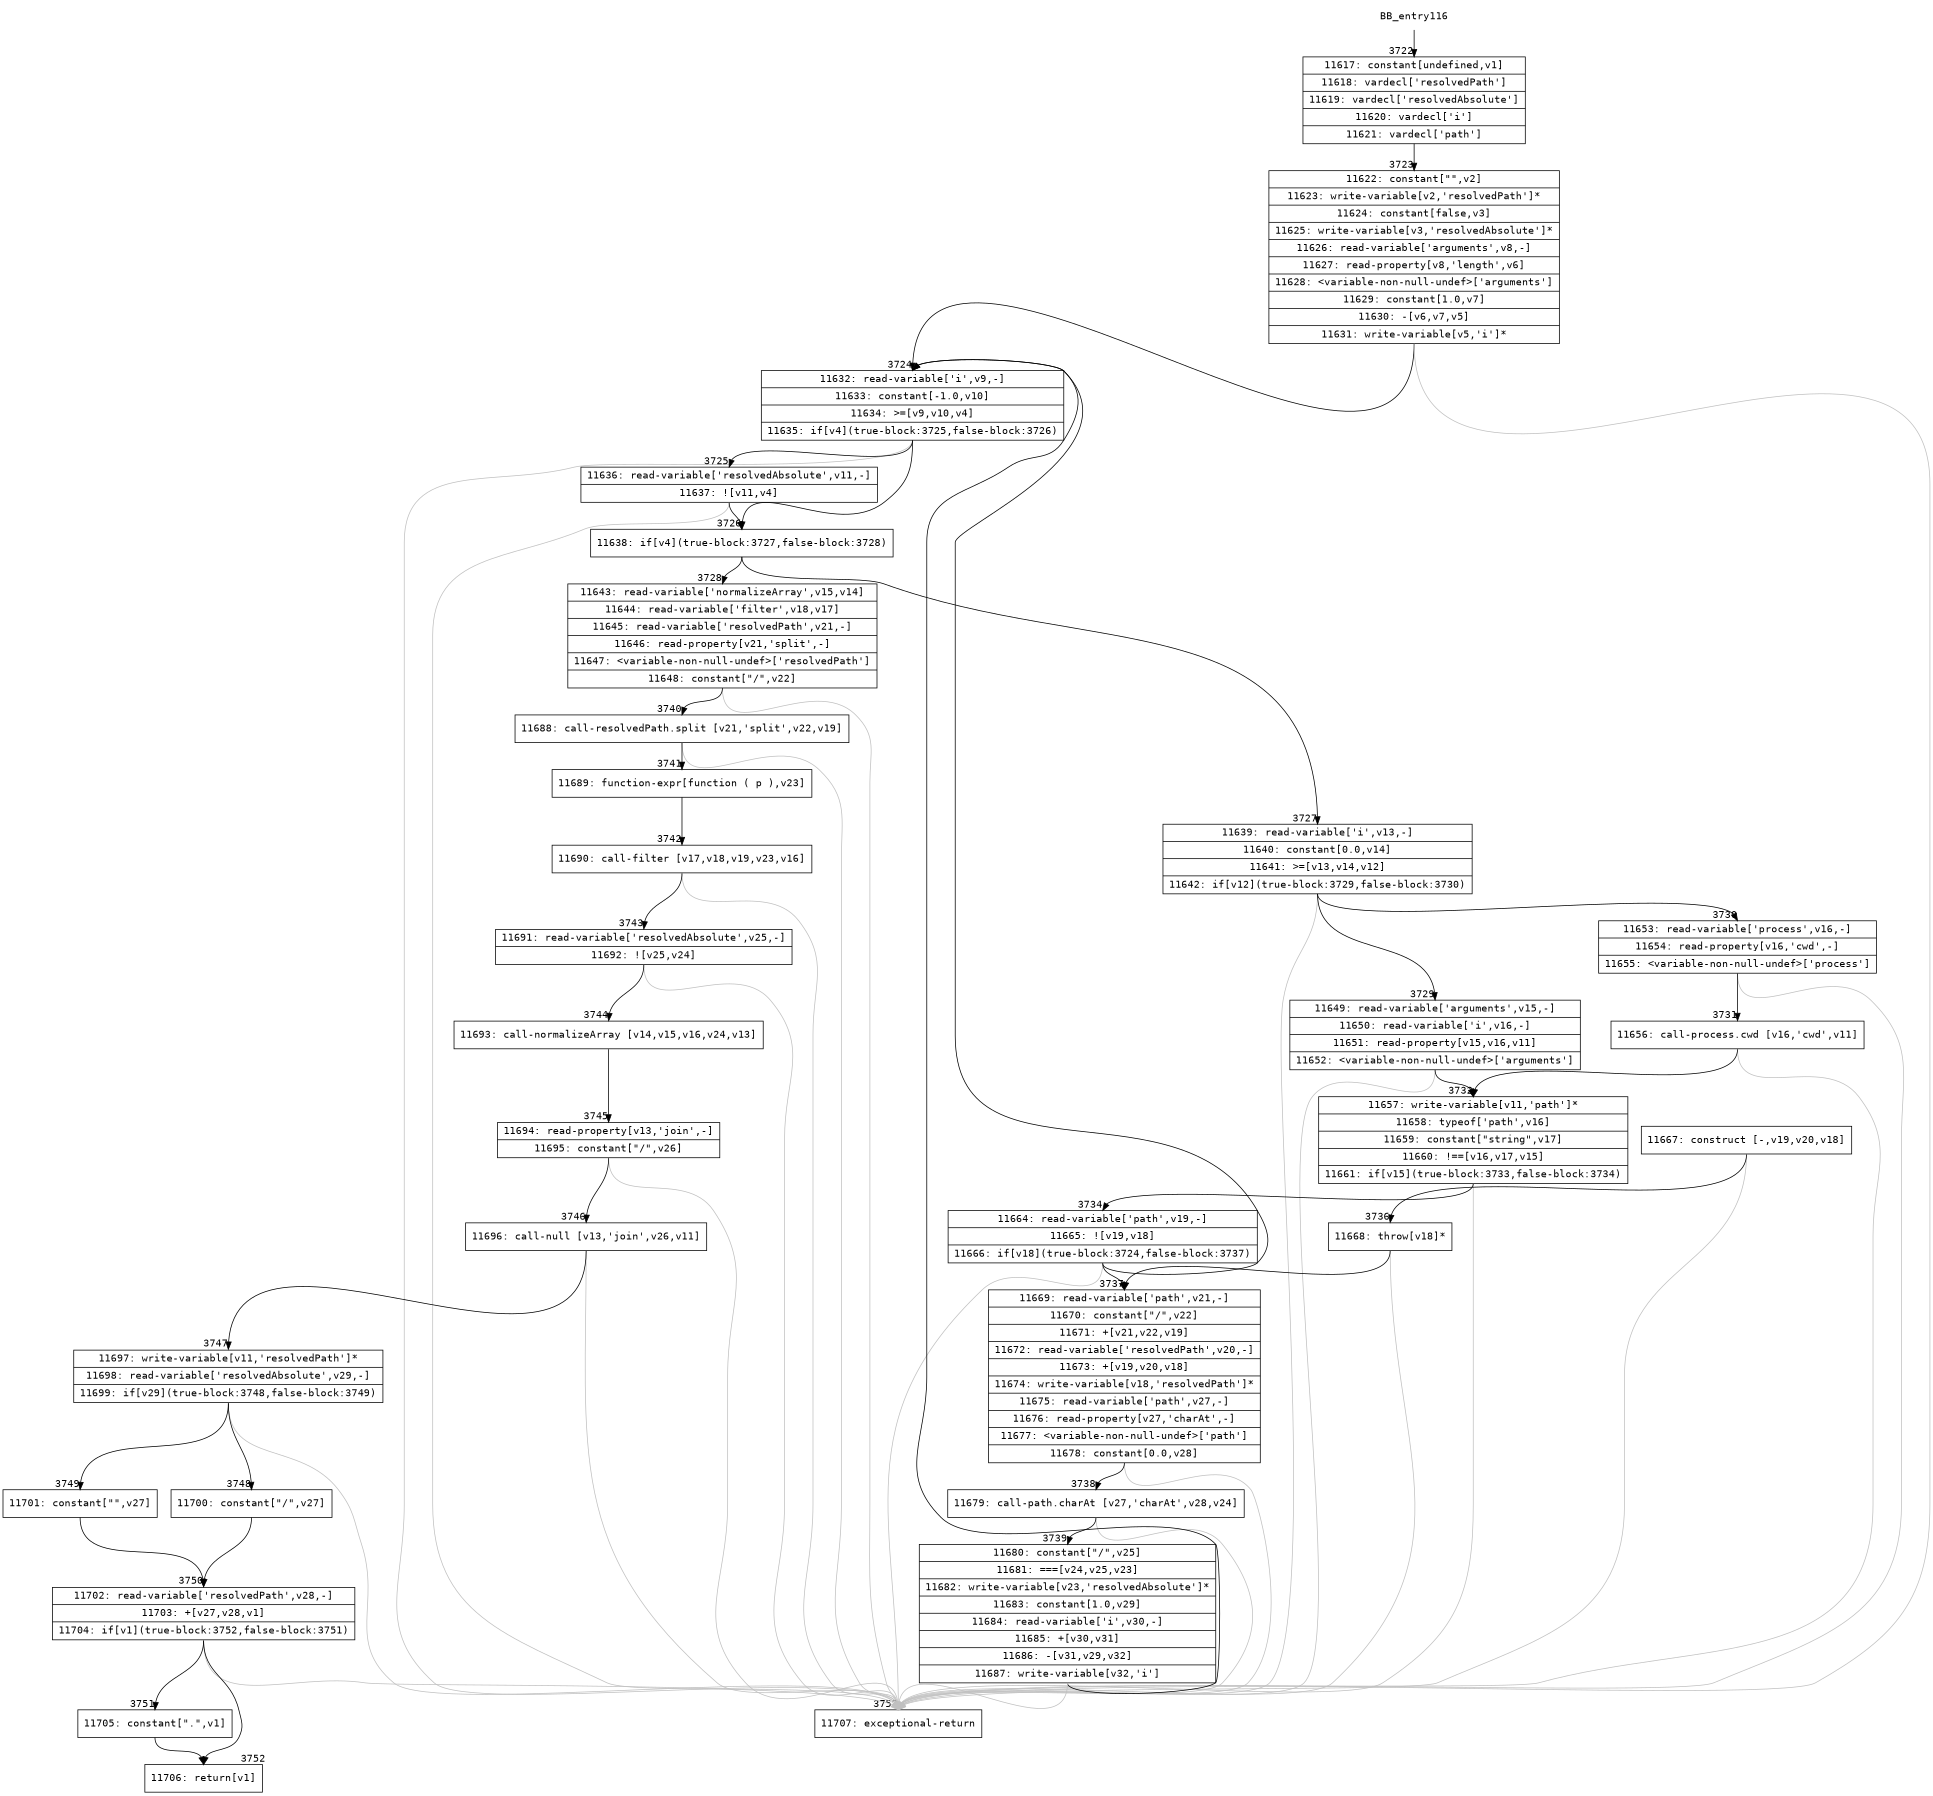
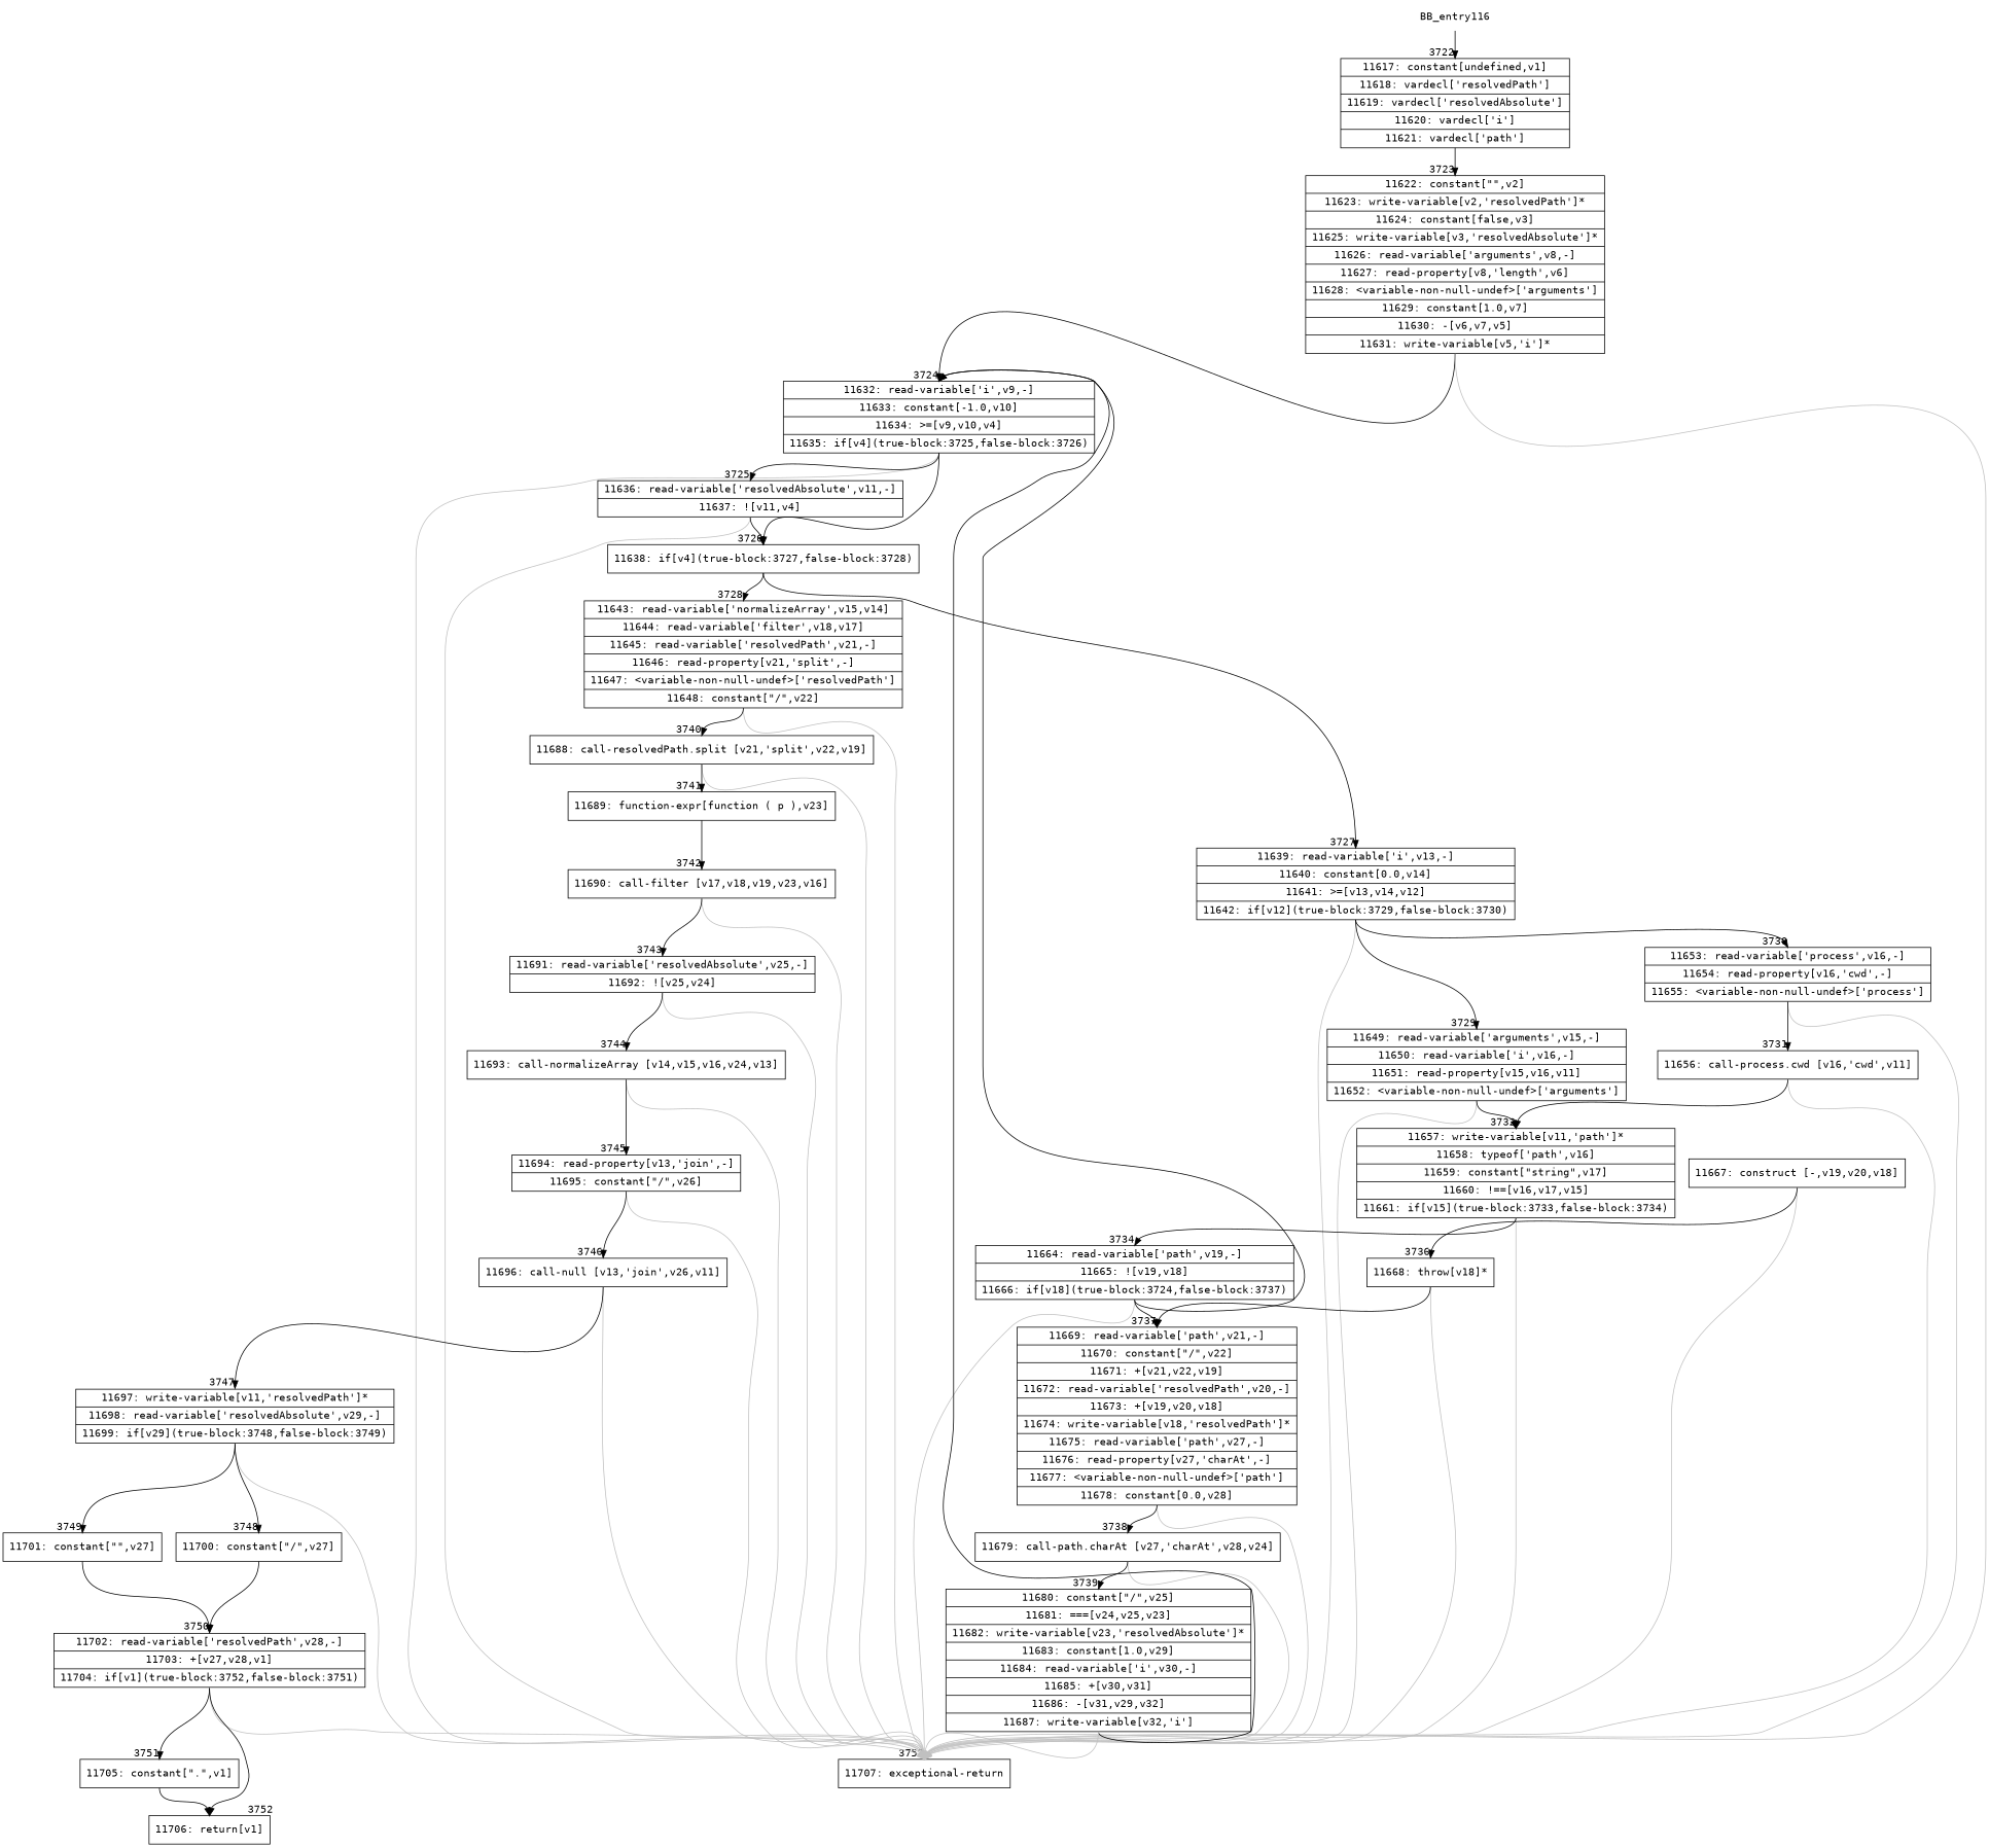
  digraph {
    fontname="DejaVu Sans Mono"
    rankdir=TD
    node [fontname="DejaVu Sans Mono" shape=record]
    edge [fontname="DejaVu Sans Mono" headport=n tailport=s]
    n1 [label=BB_entry116 shape=none]
    n2 [label="{11617: constant[undefined,v1]|11618: vardecl['resolvedPath']|11619: vardecl['resolvedAbsolute']|11620: vardecl['i']|11621: vardecl['path']}"]
    n3 [label="{11622: constant[\"\",v2]|11623: write-variable[v2,'resolvedPath']*|11624: constant[false,v3]|11625: write-variable[v3,'resolvedAbsolute']*|11626: read-variable['arguments',v8,-]|11627: read-property[v8,'length',v6]|11628: \<variable-non-null-undef\>['arguments']|11629: constant[1.0,v7]|11630: -[v6,v7,v5]|11631: write-variable[v5,'i']*}"]
    n4 [label="{11632: read-variable['i',v9,-]|11633: constant[-1.0,v10]|11634: \>=[v9,v10,v4]|11635: if[v4](true-block:3725,false-block:3726)}"]
    n5 [label="{11707: exceptional-return}"]
    n6 [label="{11638: if[v4](true-block:3727,false-block:3728)}"]
    n7 [label="{11636: read-variable['resolvedAbsolute',v11,-]|11637: ![v11,v4]}"]
    n8 [label="{11639: read-variable['i',v13,-]|11640: constant[0.0,v14]|11641: \>=[v13,v14,v12]|11642: if[v12](true-block:3729,false-block:3730)}"]
    n9 [label="{11643: read-variable['normalizeArray',v15,v14]|11644: read-variable['filter',v18,v17]|11645: read-variable['resolvedPath',v21,-]|11646: read-property[v21,'split',-]|11647: \<variable-non-null-undef\>['resolvedPath']|11648: constant[\"/\",v22]}"]
    n10 [label="{11649: read-variable['arguments',v15,-]|11650: read-variable['i',v16,-]|11651: read-property[v15,v16,v11]|11652: \<variable-non-null-undef\>['arguments']}"]
    n11 [label="{11653: read-variable['process',v16,-]|11654: read-property[v16,'cwd',-]|11655: \<variable-non-null-undef\>['process']}"]
    n12 [label="{11688: call-resolvedPath.split [v21,'split',v22,v19]}"]
    n13 [label="{11657: write-variable[v11,'path']*|11658: typeof['path',v16]|11659: constant[\"string\",v17]|11660: !==[v16,v17,v15]|11661: if[v15](true-block:3733,false-block:3734)}"]
    n14 [label="{11656: call-process.cwd [v16,'cwd',v11]}"]
    n15 [label="{11689: function-expr[function ( p ),v23]}"]
    n16 [label="{11664: read-variable['path',v19,-]|11665: ![v19,v18]|11666: if[v18](true-block:3724,false-block:3737)}"]
    n17 [label="{11690: call-filter [v17,v18,v19,v23,v16]}"]
    n18 [label="{11669: read-variable['path',v21,-]|11670: constant[\"/\",v22]|11671: +[v21,v22,v19]|11672: read-variable['resolvedPath',v20,-]|11673: +[v19,v20,v18]|11674: write-variable[v18,'resolvedPath']*|11675: read-variable['path',v27,-]|11676: read-property[v27,'charAt',-]|11677: \<variable-non-null-undef\>['path']|11678: constant[0.0,v28]}"]
    n19 [label="{11667: construct [-,v19,v20,v18]}"]
    n20 [label="{11668: throw[v18]*}"]
    n21 [label="{11679: call-path.charAt [v27,'charAt',v28,v24]}"]
    n22 [label="{11680: constant[\"/\",v25]|11681: ===[v24,v25,v23]|11682: write-variable[v23,'resolvedAbsolute']*|11683: constant[1.0,v29]|11684: read-variable['i',v30,-]|11685: +[v30,v31]|11686: -[v31,v29,v32]|11687: write-variable[v32,'i']}"]
    n23 [label="{11691: read-variable['resolvedAbsolute',v25,-]|11692: ![v25,v24]}"]
    n24 [label="{11693: call-normalizeArray [v14,v15,v16,v24,v13]}"]
    n25 [label="{11694: read-property[v13,'join',-]|11695: constant[\"/\",v26]}"]
    n26 [label="{11696: call-null [v13,'join',v26,v11]}"]
    n27 [label="{11697: write-variable[v11,'resolvedPath']*|11698: read-variable['resolvedAbsolute',v29,-]|11699: if[v29](true-block:3748,false-block:3749)}"]
    n28 [label="{11700: constant[\"/\",v27]}"]
    n29 [label="{11701: constant[\"\",v27]}"]
    n30 [label="{11702: read-variable['resolvedPath',v28,-]|11703: +[v27,v28,v1]|11704: if[v1](true-block:3752,false-block:3751)}"]
    n31 [label="{11706: return[v1]}"]
    n32 [label="{11705: constant[\".\",v1]}"]
    n1 -> n2 [headlabel="    3722"]
    n2 -> n3 [headlabel="      3723"]
    n3 -> n4 [headlabel="      3724"]
    n3 -> n5 [color=gray headlabel="      3753"]
    n4 -> n5 [color=gray]
    n4 -> n6 [headlabel="      3726"]
    n4 -> n7 [headlabel="      3725"]
    n6 -> n8 [headlabel="      3727"]
    n6 -> n9 [headlabel="      3728"]
    n7 -> n5 [color=gray]
    n7 -> n6
    n8 -> n5 [color=gray]
    n8 -> n10 [headlabel="      3729"]
    n8 -> n11 [headlabel="      3730"]
    n9 -> n5 [color=gray]
    n9 -> n12 [headlabel="      3740"]
    n10 -> n5 [color=gray]
    n10 -> n13 [headlabel="      3732"]
    n11 -> n5 [color=gray]
    n11 -> n14 [headlabel="      3731"]
    n12 -> n5 [color=gray]
    n12 -> n15 [headlabel="      3741"]
    n13 -> n5 [color=gray]
    n13 -> n16 [headlabel="      3734"]
    n14 -> n5 [color=gray]
    n14 -> n13
    n15 -> n17 [headlabel="      3742"]
    n16 -> n4
    n16 -> n5 [color=gray]
    n16 -> n18 [headlabel="      3737"]
    n17 -> n5 [color=gray]
    n17 -> n23 [headlabel="      3743"]
    n18 -> n5 [color=gray]
    n18 -> n21 [headlabel="      3738"]
    n19 -> n5 [color=gray]
    n19 -> n20 [headlabel="      3736"]
    n20 -> n5 [color=gray]
    n20 -> n18
    n21 -> n5 [color=gray]
    n21 -> n22 [headlabel="      3739"]
    n22 -> n4
    n22 -> n5 [color=gray]
    n23 -> n5 [color=gray]
    n23 -> n24 [headlabel="      3744"]
+   n24 -> n5 [color=gray]
    n24 -> n25 [headlabel="      3745"]
    n25 -> n5 [color=gray]
    n25 -> n26 [headlabel="      3746"]
    n26 -> n5 [color=gray]
    n26 -> n27 [headlabel="      3747"]
    n27 -> n5 [color=gray]
    n27 -> n28 [headlabel="      3748"]
    n27 -> n29 [headlabel="      3749"]
    n28 -> n30 [headlabel="      3750"]
    n29 -> n30
    n30 -> n5 [color=gray]
    n30 -> n31 [headlabel="      3752"]
    n30 -> n32 [headlabel="      3751"]
    n32 -> n31
  }
